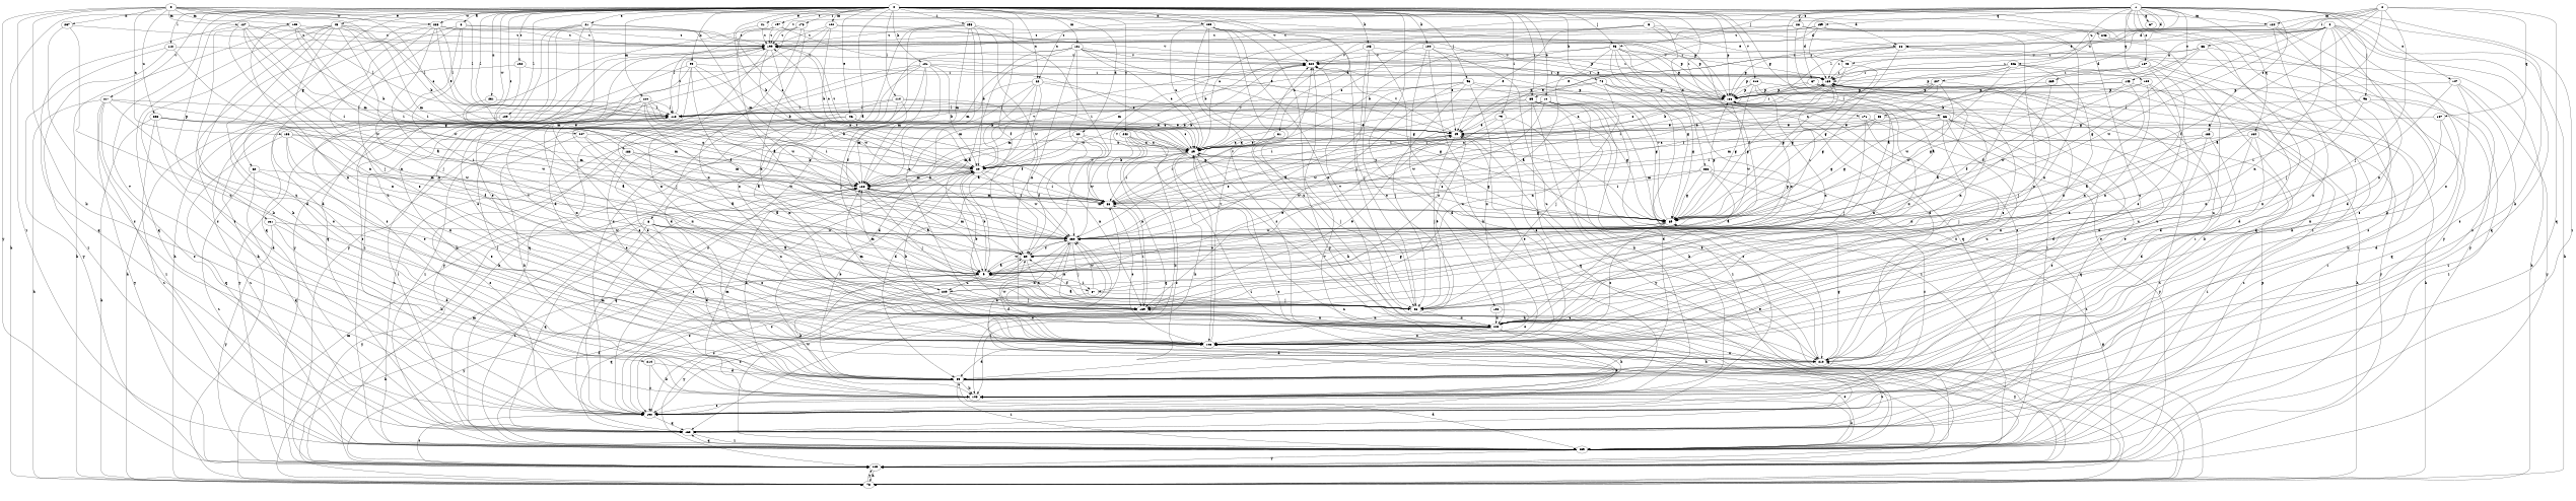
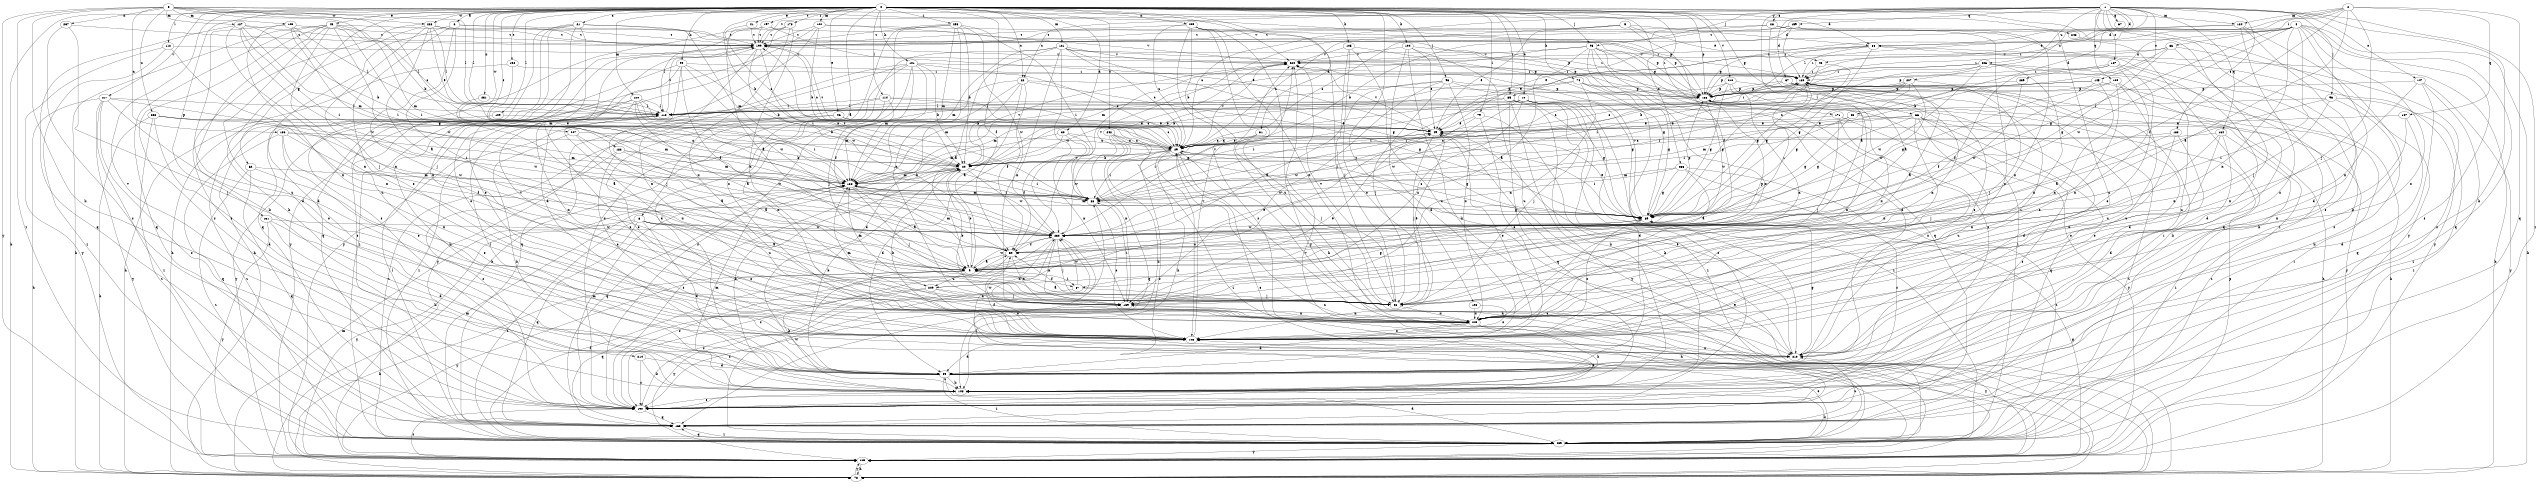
  strict digraph {
    0
    6
    8
    19
    20
    21
    22
    30
    31
    41
    43
    46
    59
    62
    66
    74
    78
    79
    85
    93
    95
    99
    101
    104
    105
    109
    112
    114
    118
    120
    121
    122
    124
    151
    158
    171
    178
    182
    192
    196
    197
    214
    217
    218
    220
    227
    228
    231
    235
    236
    242
    248
    258
    259
    199
    98
    87
    148
    180
    39
    9
    249
    168
    230
    209
    190
    88
    128
    240
    210
    69
    29
    139
    108
    49
    1
    28
    33
    37
    38
    67
    96
    145
    147
    159
    164
    165
    183
    187
    206
    207
    2
    86
    167
    3
    125
    127
    136
    208
    237
    4
    48
    239
    5
    0 -> 6 [label=a]
    0 -> 8 [label=a]
    0 -> 19 [label=b]
    0 -> 20 [label=b]
    0 -> 21 [label=c]
    0 -> 22 [label=c]
    0 -> 30 [label=d]
    0 -> 31 [label=d]
    0 -> 41 [label=e]
    0 -> 43 [label=e]
    0 -> 46 [label=e]
    0 -> 59 [label=f]
    0 -> 62 [label=g]
    0 -> 66 [label=g]
    0 -> 74 [label=h]
    0 -> 78 [label=h]
    0 -> 79 [label=i]
    0 -> 85 [label=i]
    0 -> 93 [label=j]
    0 -> 95 [label=j]
    0 -> 99 [label=k]
    0 -> 101 [label=k]
    0 -> 104 [label=k]
    0 -> 105 [label=k]
    0 -> 109 [label=l]
    0 -> 112 [label=l]
    0 -> 114 [label=l]
    0 -> 118 [label=l]
    0 -> 120 [label=m]
    0 -> 121 [label=m]
    0 -> 122 [label=m]
    0 -> 124 [label=m]
    0 -> 151 [label=p]
    0 -> 158 [label=p]
    0 -> 171 [label=r]
    0 -> 178 [label=r]
    0 -> 182 [label=s]
    0 -> 192 [label=t]
    0 -> 196 [label=t]
    0 -> 197 [label=t]
    0 -> 214 [label=v]
    0 -> 217 [label=v]
    0 -> 218 [label=v]
    0 -> 220 [label=v]
    0 -> 227 [label=w]
    0 -> 228 [label=w]
    0 -> 231 [label=x]
    0 -> 235 [label=x]
    0 -> 236 [label=x]
    0 -> 242 [label=y]
    0 -> 248 [label=y]
    0 -> 258 [label=z]
    0 -> 259 [label=z]
    6 -> 199 [label=t]
    6 -> 98 [label=j]
    6 -> 87 [label=i]
    6 -> 148 [label=o]
    6 -> 180 [label=r]
    6 -> 39 [label=d]
    8 -> 259 [label=z]
    8 -> 148 [label=o]
    8 -> 39 [label=d]
    8 -> 9 [label=a]
    8 -> 249 [label=y]
    8 -> 168 [label=q]
    8 -> 230 [label=w]
    8 -> 209 [label=u]
    19 -> 118 [label=l]
    19 -> 259 [label=z]
    19 -> 98 [label=j]
    19 -> 39 [label=d]
    19 -> 230 [label=w]
    19 -> 209 [label=u]
    19 -> 190 [label=s]
    19 -> 88 [label=i]
    20 -> 220 [label=v]
    20 -> 168 [label=q]
    20 -> 230 [label=w]
    20 -> 190 [label=s]
    20 -> 88 [label=i]
    20 -> 128 [label=m]
    21 -> 78 [label=h]
    21 -> 199 [label=t]
    21 -> 168 [label=q]
    21 -> 190 [label=s]
    21 -> 128 [label=m]
    21 -> 240 [label=x]
    21 -> 210 [label=u]
    22 -> 20 [label=b]
    22 -> 59 [label=f]
    22 -> 158 [label=p]
    22 -> 39 [label=d]
    22 -> 9 [label=a]
    22 -> 190 [label=s]
    22 -> 69 [label=g]
    30 -> 59 [label=f]
    30 -> 39 [label=d]
    30 -> 128 [label=m]
    30 -> 29 [label=c]
    30 -> 139 [label=n]
    31 -> 98 [label=j]
    31 -> 88 [label=i]
    31 -> 29 [label=c]
    41 -> 199 [label=t]
    41 -> 29 [label=c]
    43 -> 78 [label=h]
    43 -> 118 [label=l]
    43 -> 199 [label=t]
    43 -> 98 [label=j]
    43 -> 39 [label=d]
    43 -> 168 [label=q]
    43 -> 230 [label=w]
    43 -> 190 [label=s]
    43 -> 88 [label=i]
    43 -> 128 [label=m]
    43 -> 108 [label=k]
    46 -> 259 [label=z]
    46 -> 148 [label=o]
    46 -> 29 [label=c]
    46 -> 49 [label=e]
    59 -> 220 [label=v]
    59 -> 9 [label=a]
    59 -> 190 [label=s]
    59 -> 128 [label=m]
    59 -> 139 [label=n]
    62 -> 259 [label=z]
    62 -> 148 [label=o]
    62 -> 168 [label=q]
    62 -> 128 [label=m]
    66 -> 259 [label=z]
    66 -> 168 [label=q]
    66 -> 190 [label=s]
    66 -> 128 [label=m]
    66 -> 240 [label=x]
    66 -> 210 [label=u]
    66 -> 69 [label=g]
    66 -> 49 [label=e]
    74 -> 20 [label=b]
    74 -> 158 [label=p]
    74 -> 88 [label=i]
    74 -> 210 [label=u]
    74 -> 69 [label=g]
    74 -> 139 [label=n]
    78 -> 249 [label=y]
    78 -> 128 [label=m]
    78 -> 29 [label=c]
    78 -> 49 [label=e]
    79 -> 148 [label=o]
    79 -> 230 [label=w]
    79 -> 108 [label=k]
    79 -> 49 [label=e]
    85 -> 118 [label=l]
    85 -> 259 [label=z]
    85 -> 249 [label=y]
    85 -> 168 [label=q]
    85 -> 128 [label=m]
    85 -> 69 [label=g]
    85 -> 108 [label=k]
    93 -> 158 [label=p]
    93 -> 98 [label=j]
    93 -> 9 [label=a]
    93 -> 128 [label=m]
    93 -> 240 [label=x]
    93 -> 69 [label=g]
    93 -> 139 [label=w]
    95 -> 158 [label=p]
    95 -> 220 [label=v]
    95 -> 259 [label=z]
    95 -> 39 [label=d]
    95 -> 9 [label=a]
    95 -> 168 [label=q]
    95 -> 190 [label=s]
    95 -> 128 [label=m]
    95 -> 240 [label=x]
    99 -> 20 [label=b]
    99 -> 59 [label=f]
    99 -> 98 [label=j]
    99 -> 148 [label=o]
    99 -> 180 [label=r]
    99 -> 230 [label=w]
    99 -> 190 [label=s]
    101 -> 20 [label=b]
    101 -> 59 [label=f]
    101 -> 98 [label=j]
    101 -> 180 [label=r]
    101 -> 39 [label=d]
    101 -> 249 [label=y]
    101 -> 168 [label=q]
    101 -> 128 [label=m]
    101 -> 29 [label=c]
    104 -> 158 [label=p]
    104 -> 220 [label=v]
    104 -> 39 [label=d]
    104 -> 210 [label=u]
    104 -> 108 [label=k]
    104 -> 49 [label=e]
    105 -> 220 [label=v]
    105 -> 98 [label=j]
    105 -> 148 [label=o]
    105 -> 210 [label=u]
    105 -> 69 [label=g]
    109 -> 259 [label=z]
    109 -> 49 [label=e]
    112 -> 220 [label=v]
    112 -> 259 [label=z]
    112 -> 249 [label=y]
    112 -> 240 [label=x]
    114 -> 118 [label=l]
    114 -> 259 [label=z]
    114 -> 128 [label=m]
    114 -> 240 [label=x]
    114 -> 69 [label=g]
    114 -> 29 [label=c]
    118 -> 199 [label=t]
    118 -> 148 [label=o]
    118 -> 180 [label=r]
    118 -> 240 [label=x]
    118 -> 49 [label=e]
    120 -> 20 [label=b]
    120 -> 118 [label=l]
    120 -> 9 [label=a]
    120 -> 249 [label=y]
    120 -> 88 [label=i]
    120 -> 240 [label=x]
    120 -> 29 [label=c]
    120 -> 108 [label=k]
    121 -> 78 [label=h]
    121 -> 158 [label=p]
    121 -> 220 [label=v]
    121 -> 180 [label=r]
    121 -> 9 [label=a]
    121 -> 230 [label=w]
    121 -> 128 [label=m]
    121 -> 69 [label=g]
    121 -> 29 [label=c]
    121 -> 139 [label=n]
    122 -> 20 [label=b]
    122 -> 158 [label=p]
    122 -> 220 [label=v]
    122 -> 199 [label=t]
    122 -> 39 [label=d]
    122 -> 249 [label=y]
    124 -> 199 [label=t]
    124 -> 39 [label=d]
    124 -> 210 [label=u]
    124 -> 108 [label=k]
    124 -> 49 [label=e]
    151 -> 39 [label=d]
    151 -> 249 [label=y]
    151 -> 230 [label=w]
    151 -> 108 [label=k]
    158 -> 118 [label=l]
    158 -> 39 [label=d]
    158 -> 230 [label=w]
    158 -> 240 [label=x]
    171 -> 98 [label=j]
    171 -> 249 [label=y]
    171 -> 210 [label=u]
    171 -> 49 [label=e]
    178 -> 118 [label=l]
    178 -> 199 [label=t]
    178 -> 249 [label=y]
    178 -> 240 [label=x]
    178 -> 139 [label=n]
    182 -> 20 [label=b]
    182 -> 148 [label=o]
    182 -> 9 [label=a]
    182 -> 190 [label=s]
    182 -> 128 [label=m]
    192 -> 78 [label=h]
    192 -> 180 [label=r]
    192 -> 128 [label=m]
    196 -> 148 [label=o]
    196 -> 240 [label=x]
    197 -> 78 [label=h]
    197 -> 158 [label=p]
    197 -> 199 [label=t]
    197 -> 9 [label=a]
    197 -> 49 [label=e]
    214 -> 39 [label=d]
    214 -> 190 [label=s]
    214 -> 108 [label=k]
    217 -> 78 [label=h]
    217 -> 118 [label=l]
    217 -> 259 [label=z]
    217 -> 148 [label=o]
    217 -> 249 [label=y]
    217 -> 230 [label=w]
    217 -> 190 [label=s]
    218 -> 20 [label=b]
    218 -> 78 [label=h]
    218 -> 158 [label=p]
    218 -> 240 [label=x]
    218 -> 69 [label=g]
    218 -> 139 [label=n]
    220 -> 180 [label=r]
    227 -> 9 [label=a]
    227 -> 230 [label=w]
    227 -> 29 [label=c]
    227 -> 108 [label=k]
    228 -> 118 [label=l]
    228 -> 158 [label=p]
    228 -> 199 [label=t]
    228 -> 9 [label=a]
    228 -> 190 [label=s]
    228 -> 139 [label=n]
    228 -> 108 [label=k]
    228 -> 49 [label=e]
    231 -> 118 [label=l]
    231 -> 9 [label=a]
    235 -> 78 [label=h]
    235 -> 199 [label=t]
    235 -> 98 [label=j]
    235 -> 249 [label=y]
    235 -> 190 [label=s]
    235 -> 240 [label=x]
    235 -> 210 [label=u]
    235 -> 29 [label=c]
    236 -> 259 [label=z]
    236 -> 9 [label=a]
    236 -> 190 [label=s]
    236 -> 88 [label=i]
    236 -> 128 [label=m]
    236 -> 69 [label=g]
    242 -> 259 [label=z]
    242 -> 168 [label=q]
    242 -> 230 [label=w]
    242 -> 29 [label=c]
    242 -> 139 [label=n]
    242 -> 108 [label=k]
    248 -> 168 [label=q]
    258 -> 20 [label=b]
    258 -> 199 [label=t]
    258 -> 148 [label=o]
    258 -> 230 [label=w]
    258 -> 190 [label=s]
    258 -> 88 [label=i]
    258 -> 128 [label=m]
    258 -> 139 [label=n]
    259 -> 59 [label=f]
    259 -> 220 [label=v]
    259 -> 148 [label=o]
    259 -> 180 [label=r]
    259 -> 39 [label=d]
    259 -> 249 [label=y]
    259 -> 168 [label=q]
    259 -> 230 [label=w]
    259 -> 128 [label=m]
    259 -> 108 [label=k]
    199 -> 220 [label=v]
    199 -> 259 [label=z]
    199 -> 148 [label=o]
    199 -> 168 [label=q]
    199 -> 230 [label=w]
    199 -> 88 [label=i]
    199 -> 240 [label=x]
    199 -> 29 [label=c]
    98 -> 59 [label=f]
    98 -> 220 [label=v]
    98 -> 9 [label=a]
    98 -> 240 [label=x]
    98 -> 49 [label=e]
    87 -> 98 [label=j]
    87 -> 249 [label=y]
    87 -> 230 [label=w]
    87 -> 69 [label=g]
    148 -> 20 [label=b]
    148 -> 220 [label=v]
    148 -> 199 [label=t]
    148 -> 180 [label=r]
    148 -> 39 [label=d]
    148 -> 230 [label=w]
    148 -> 210 [label=u]
    180 -> 158 [label=p]
    180 -> 39 [label=d]
    180 -> 9 [label=a]
    180 -> 210 [label=u]
    180 -> 69 [label=g]
    180 -> 29 [label=c]
    39 -> 20 [label=b]
    39 -> 118 [label=l]
    39 -> 259 [label=z]
    39 -> 108 [label=k]
    9 -> 20 [label=b]
    9 -> 78 [label=h]
    9 -> 158 [label=p]
    9 -> 87 [label=i]
    9 -> 249 [label=y]
    9 -> 230 [label=w]
    9 -> 209 [label=u]
    9 -> 108 [label=k]
    249 -> 78 [label=h]
    249 -> 158 [label=p]
    249 -> 190 [label=s]
    249 -> 88 [label=i]
    249 -> 69 [label=g]
    249 -> 29 [label=c]
    168 -> 118 [label=l]
    168 -> 259 [label=z]
    168 -> 210 [label=u]
    168 -> 29 [label=c]
    230 -> 59 [label=f]
    230 -> 78 [label=h]
    230 -> 220 [label=v]
    230 -> 98 [label=j]
    230 -> 180 [label=r]
    230 -> 190 [label=s]
    230 -> 240 [label=x]
    230 -> 139 [label=n]
-   230 -> 49 [label=e]
+   69 -> 49 [label=e]
    209 -> 98 [label=j]
    209 -> 148 [label=o]
    209 -> 168 [label=q]
    209 -> 190 [label=s]
    209 -> 128 [label=m]
    209 -> 139 [label=n]
    209 -> 49 [label=e]
    190 -> 168 [label=q]
    190 -> 128 [label=m]
    88 -> 220 [label=v]
    88 -> 199 [label=t]
    88 -> 148 [label=o]
    88 -> 180 [label=r]
    88 -> 128 [label=m]
    88 -> 69 [label=g]
    128 -> 20 [label=b]
    128 -> 98 [label=j]
    128 -> 9 [label=a]
    128 -> 88 [label=i]
    240 -> 148 [label=o]
    240 -> 39 [label=d]
    240 -> 249 [label=y]
    240 -> 128 [label=m]
    240 -> 139 [label=n]
    240 -> 108 [label=k]
    210 -> 59 [label=f]
    210 -> 39 [label=d]
    210 -> 69 [label=g]
    210 -> 49 [label=e]
    69 -> 158 [label=p]
    69 -> 220 [label=v]
    69 -> 148 [label=o]
    69 -> 230 [label=w]
    69 -> 128 [label=m]
    69 -> 29 [label=c]
    29 -> 20 [label=b]
    29 -> 78 [label=h]
    29 -> 220 [label=v]
    29 -> 199 [label=t]
    29 -> 148 [label=o]
    29 -> 190 [label=s]
    29 -> 88 [label=i]
    29 -> 69 [label=g]
    29 -> 108 [label=k]
    29 -> 49 [label=e]
    139 -> 20 [label=b]
    139 -> 190 [label=s]
    139 -> 88 [label=i]
    139 -> 240 [label=x]
    139 -> 49 [label=e]
    108 -> 20 [label=b]
    108 -> 180 [label=r]
    108 -> 190 [label=s]
    108 -> 128 [label=m]
    49 -> 220 [label=v]
    49 -> 98 [label=j]
    49 -> 148 [label=o]
    49 -> 29 [label=c]
    1 -> 22 [label=c]
    1 -> 95 [label=j]
    1 -> 259 [label=z]
    1 -> 199 [label=t]
    1 -> 9 [label=a]
    1 -> 249 [label=y]
    1 -> 190 [label=s]
    1 -> 29 [label=c]
    1 -> 108 [label=k]
    1 -> 28 [label=c]
    1 -> 33 [label=d]
    1 -> 37 [label=d]
    1 -> 38 [label=d]
    1 -> 67 [label=g]
    1 -> 96 [label=j]
    1 -> 145 [label=o]
    1 -> 147 [label=o]
    1 -> 159 [label=q]
    1 -> 164 [label=q]
    1 -> 165 [label=q]
    1 -> 183 [label=s]
    1 -> 187 [label=s]
    1 -> 206 [label=u]
    1 -> 207 [label=u]
    28 -> 199 [label=t]
    28 -> 148 [label=o]
    28 -> 9 [label=a]
    28 -> 249 [label=y]
    28 -> 29 [label=c]
    33 -> 259 [label=z]
    33 -> 88 [label=i]
    33 -> 69 [label=g]
    33 -> 49 [label=e]
    37 -> 158 [label=p]
    37 -> 148 [label=o]
    37 -> 249 [label=y]
    37 -> 29 [label=c]
    37 -> 139 [label=n]
    38 -> 78 [label=h]
    38 -> 158 [label=p]
    38 -> 220 [label=v]
    38 -> 180 [label=r]
    38 -> 190 [label=s]
    38 -> 69 [label=g]
    38 -> 49 [label=e]
    96 -> 118 [label=l]
    96 -> 259 [label=z]
    96 -> 9 [label=a]
    96 -> 139 [label=n]
    96 -> 108 [label=k]
    145 -> 78 [label=h]
    145 -> 158 [label=p]
    145 -> 69 [label=g]
    145 -> 29 [label=c]
    145 -> 139 [label=n]
    147 -> 158 [label=p]
    147 -> 259 [label=z]
    147 -> 249 [label=y]
    147 -> 168 [label=q]
    147 -> 240 [label=x]
    159 -> 20 [label=b]
    159 -> 199 [label=t]
    159 -> 180 [label=r]
    159 -> 240 [label=x]
    159 -> 210 [label=u]
    159 -> 29 [label=c]
    164 -> 259 [label=z]
    164 -> 148 [label=o]
    164 -> 39 [label=d]
    164 -> 240 [label=x]
    164 -> 29 [label=c]
    165 -> 59 [label=f]
    165 -> 158 [label=p]
    165 -> 148 [label=o]
    165 -> 210 [label=u]
    165 -> 108 [label=k]
    183 -> 98 [label=j]
    183 -> 148 [label=o]
    183 -> 240 [label=x]
    183 -> 29 [label=c]
    187 -> 59 [label=f]
    187 -> 158 [label=p]
    187 -> 148 [label=o]
    187 -> 180 [label=r]
    187 -> 39 [label=d]
    187 -> 240 [label=x]
    206 -> 20 [label=b]
    206 -> 158 [label=p]
    206 -> 180 [label=r]
    206 -> 230 [label=w]
    206 -> 240 [label=x]
    206 -> 210 [label=u]
    206 -> 69 [label=g]
    206 -> 108 [label=k]
    207 -> 20 [label=b]
    207 -> 118 [label=l]
    207 -> 158 [label=p]
    207 -> 98 [label=j]
    207 -> 230 [label=w]
    207 -> 88 [label=i]
    207 -> 69 [label=g]
    2 -> 59 [label=f]
    2 -> 85 [label=i]
    2 -> 118 [label=l]
    2 -> 124 [label=m]
    2 -> 98 [label=j]
    2 -> 9 [label=a]
    2 -> 168 [label=q]
    2 -> 86 [label=i]
    2 -> 167 [label=q]
    86 -> 20 [label=b]
    86 -> 220 [label=v]
    86 -> 98 [label=j]
    86 -> 180 [label=r]
    86 -> 190 [label=s]
    86 -> 69 [label=g]
    167 -> 39 [label=d]
    167 -> 240 [label=x]
    167 -> 49 [label=e]
    3 -> 20 [label=b]
    3 -> 118 [label=l]
    3 -> 158 [label=p]
    3 -> 228 [label=w]
    3 -> 259 [label=z]
    3 -> 249 [label=y]
    3 -> 29 [label=c]
    3 -> 108 [label=k]
    3 -> 38 [label=d]
    3 -> 125 [label=m]
    3 -> 127 [label=m]
    3 -> 136 [label=n]
    3 -> 208 [label=u]
    3 -> 237 [label=x]
    125 -> 118 [label=l]
    125 -> 199 [label=t]
    125 -> 88 [label=i]
    125 -> 240 [label=x]
    125 -> 210 [label=u]
    125 -> 69 [label=g]
    127 -> 20 [label=b]
    127 -> 199 [label=t]
    127 -> 168 [label=q]
    127 -> 230 [label=w]
    127 -> 88 [label=i]
    127 -> 128 [label=m]
    127 -> 139 [label=n]
    136 -> 59 [label=f]
    136 -> 148 [label=o]
    136 -> 168 [label=q]
    136 -> 128 [label=m]
    136 -> 240 [label=x]
    136 -> 29 [label=c]
    208 -> 78 [label=h]
    208 -> 259 [label=z]
    208 -> 39 [label=d]
    208 -> 230 [label=w]
    208 -> 128 [label=m]
    208 -> 49 [label=e]
    237 -> 199 [label=t]
    237 -> 190 [label=s]
-   237 -> 210 [label=u]
+   237 -> 210 [label=j]
    4 -> 78 [label=h]
    4 -> 87 [label=i]
    4 -> 148 [label=o]
    4 -> 180 [label=r]
    4 -> 168 [label=q]
    4 -> 230 [label=w]
    4 -> 190 [label=s]
    4 -> 240 [label=x]
    4 -> 69 [label=g]
    4 -> 139 [label=n]
    4 -> 38 [label=d]
    4 -> 48 [label=e]
    4 -> 239 [label=x]
    48 -> 180 [label=r]
    48 -> 88 [label=i]
    48 -> 69 [label=g]
    239 -> 158 [label=p]
    239 -> 230 [label=w]
    5 -> 20 [label=b]
    5 -> 59 [label=f]
    5 -> 199 [label=t]
    5 -> 49 [label=e]
    5 -> 38 [label=d]
    5 -> 48 [label=e]
  }
